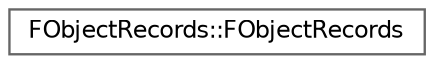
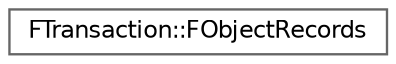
  digraph {
    rankdir=LR
-   n1 [color=grey40 fillcolor=white fontname=Helvetica fontsize=10 height=0.2 label="FObjectRecords::FObjectRecords" shape=box style=filled width=0.4]
+   n1 [color=grey40 fillcolor=white fontname=Helvetica fontsize=10 height=0.2 label="FTransaction::FObjectRecords" shape=box style=filled width=0.4]
  }
